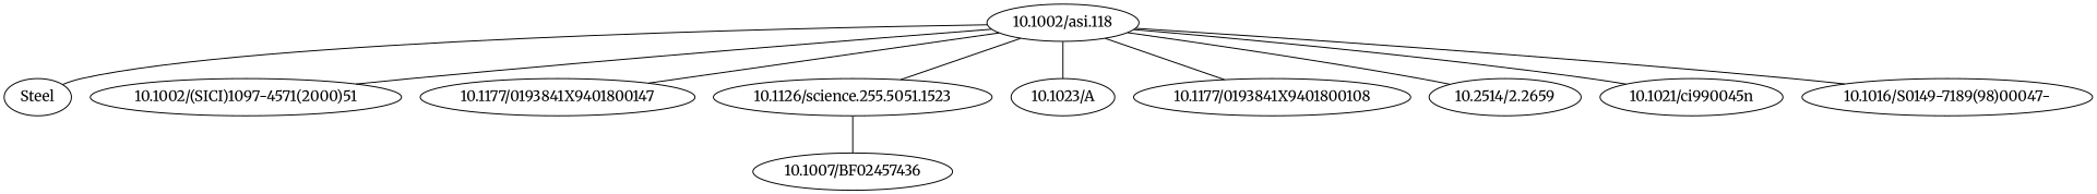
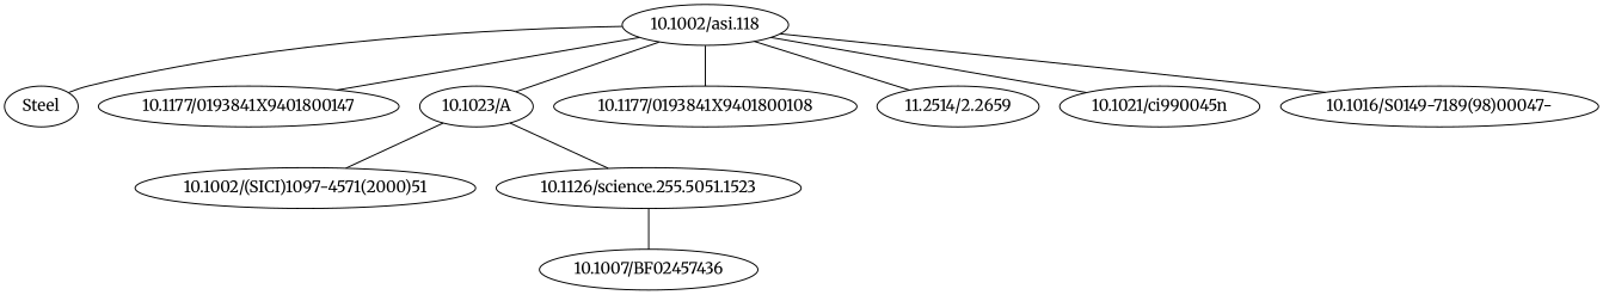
  strict graph {
    fontname=Merriweather
    node [fontname=Merriweather]
    edge [fontname=Merriweather]
    "10.1002/asi.118"
    Steel
    "10.1002/(SICI)1097-4571(2000)51"
    n4 [label="10.1177/0193841X9401800147"]
    "10.1126/science.255.5051.1523"
    "10.1023/A"
    "10.1177/0193841X9401800108"
-   "10.2514/2.2659"
+   "10.2514/2.2659" [label="11.2514/2.2659"]
    "10.1021/ci990045n"
    "10.1016/S0149-7189(98)00047-"
    "10.1007/BF02457436"
    "10.1002/asi.118" -- Steel
-   "10.1002/asi.118" -- "10.1002/(SICI)1097-4571(2000)51"
+   "10.1023/A" -- "10.1002/(SICI)1097-4571(2000)51"
    "10.1002/asi.118" -- n4
-   "10.1002/asi.118" -- "10.1126/science.255.5051.1523"
+   "10.1023/A" -- "10.1126/science.255.5051.1523"
    "10.1002/asi.118" -- "10.1023/A"
    "10.1002/asi.118" -- "10.1177/0193841X9401800108"
    "10.1002/asi.118" -- "10.2514/2.2659"
    "10.1002/asi.118" -- "10.1021/ci990045n"
    "10.1002/asi.118" -- "10.1016/S0149-7189(98)00047-"
    "10.1126/science.255.5051.1523" -- "10.1007/BF02457436"
  }
